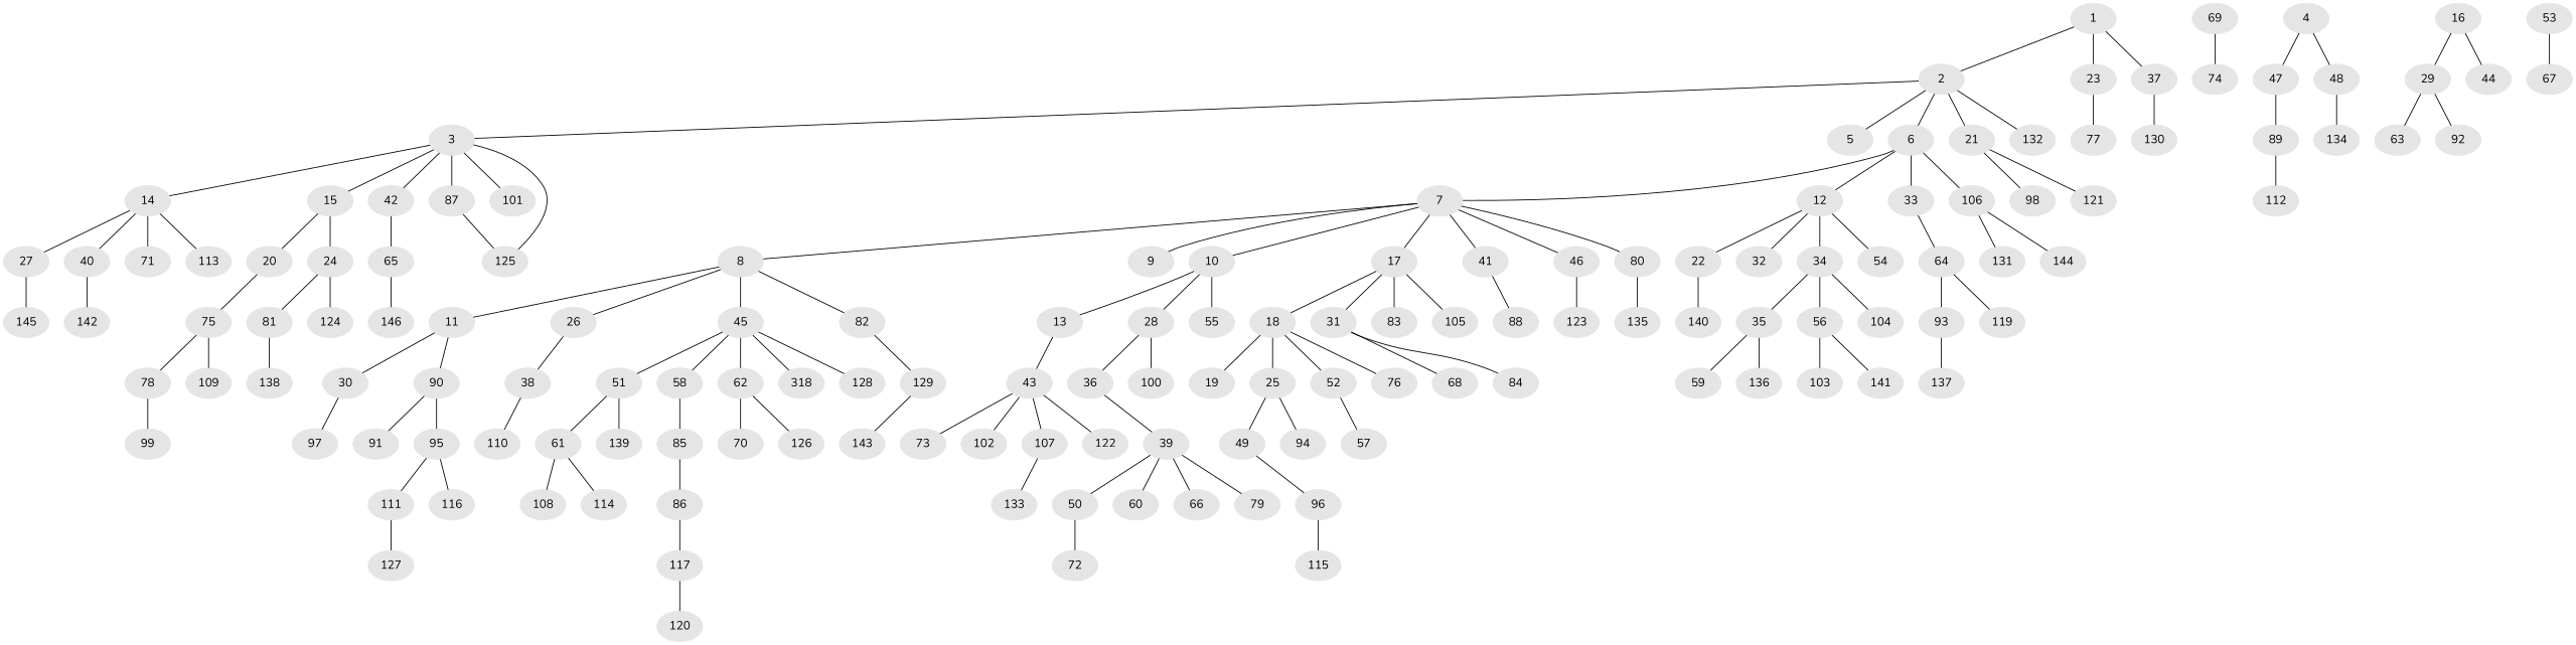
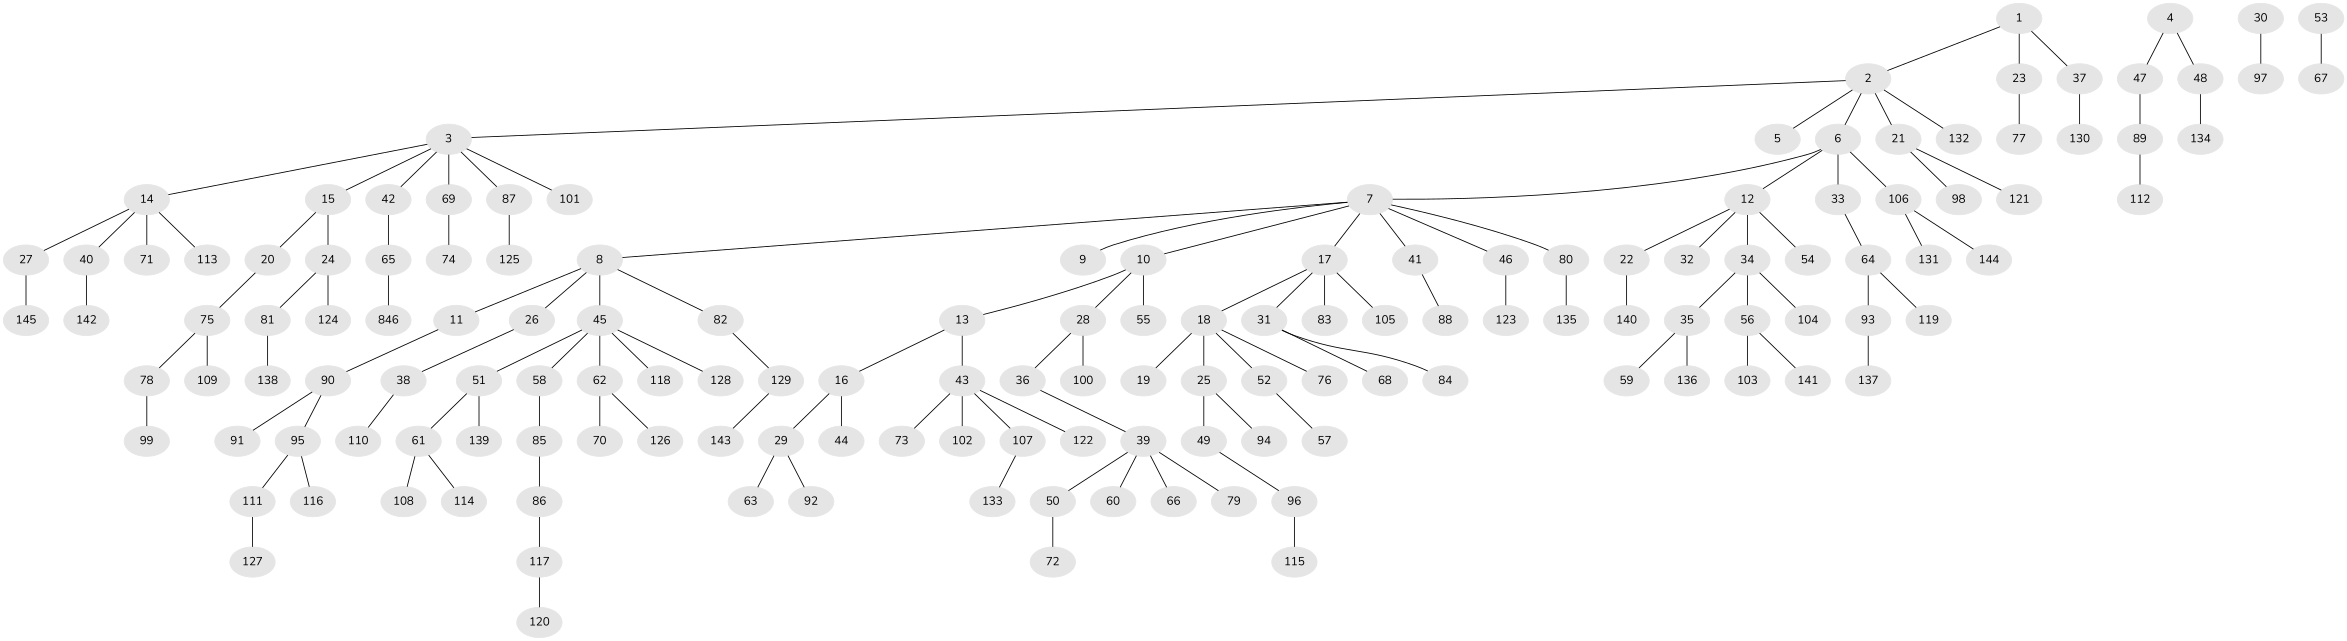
  graph {
    fontname=Nunito
    node [color=gray90 fontname=Nunito style=filled]
    edge [fontname=Nunito]
    1
    2
    23
    37
    3
    5
    6
    21
    132
    77
    130
    14
    15
    42
    69
    87
    101
    4
    47
    48
    7
    12
    33
    106
    98
    121
    27
    40
    71
    113
    20
    24
    65
    74
    125
    89
    134
    8
    9
    10
    17
    41
    46
    80
    22
    32
    34
    54
    64
    131
    144
    11
    26
    45
    82
    13
    28
    55
    18
    31
    83
    105
    88
    123
    135
    30
    90
    38
    51
    58
    62
-   118 [label=318]
+   118
    128
    129
    16
    43
    36
    100
    97
    91
    95
    140
    35
    56
    104
    29
    44
    73
    102
    107
    122
    145
    142
    75
    81
    124
    63
    92
    19
    25
    52
    76
    68
    84
    49
    94
    57
    78
    109
    138
    96
    110
    39
    93
    119
    59
    136
    103
    141
    50
    60
    66
    79
    53
    67
    72
-   146
+   146 [label=846]
    133
    61
    139
    85
    70
    126
    112
    115
    108
    114
    86
    137
    99
    143
    117
    120
    111
    116
    127
    1 -- 2
    1 -- 23
    1 -- 37
    2 -- 3
    2 -- 5
    2 -- 6
    2 -- 21
    2 -- 132
    23 -- 77
    37 -- 130
    3 -- 14
    3 -- 15
    3 -- 42
-   3 -- 125
+   3 -- 69
    3 -- 87
    3 -- 101
    6 -- 7
    6 -- 12
    6 -- 33
    6 -- 106
    21 -- 98
    21 -- 121
    14 -- 27
    14 -- 40
    14 -- 71
    14 -- 113
    15 -- 20
    15 -- 24
    42 -- 65
    69 -- 74
    87 -- 125
    4 -- 47
    4 -- 48
    47 -- 89
    48 -- 134
    7 -- 8
    7 -- 9
    7 -- 10
    7 -- 17
    7 -- 41
    7 -- 46
    7 -- 80
    12 -- 22
    12 -- 32
    12 -- 34
    12 -- 54
    33 -- 64
    106 -- 131
    106 -- 144
    27 -- 145
    40 -- 142
    20 -- 75
    24 -- 81
    24 -- 124
    65 -- 146
    89 -- 112
    8 -- 11
    8 -- 26
    8 -- 45
    8 -- 82
    10 -- 13
    10 -- 28
    10 -- 55
    17 -- 18
    17 -- 31
    17 -- 83
    17 -- 105
    41 -- 88
    46 -- 123
    80 -- 135
    22 -- 140
    34 -- 35
    34 -- 56
    34 -- 104
    64 -- 93
    64 -- 119
-   11 -- 30
    11 -- 90
    26 -- 38
    45 -- 51
    45 -- 58
    45 -- 62
    45 -- 118
    45 -- 128
    82 -- 129
+   13 -- 16
    13 -- 43
    28 -- 36
    28 -- 100
    18 -- 19
    18 -- 25
    18 -- 52
    18 -- 76
    31 -- 68
    31 -- 84
    30 -- 97
    90 -- 91
    90 -- 95
    38 -- 110
    51 -- 61
    51 -- 139
    58 -- 85
    62 -- 70
    62 -- 126
    129 -- 143
    16 -- 29
    16 -- 44
    43 -- 73
    43 -- 102
    43 -- 107
    43 -- 122
    36 -- 39
    95 -- 111
    95 -- 116
    35 -- 59
    35 -- 136
    56 -- 103
    56 -- 141
    29 -- 63
    29 -- 92
    107 -- 133
    75 -- 78
    75 -- 109
    81 -- 138
    25 -- 49
    25 -- 94
    52 -- 57
    49 -- 96
    78 -- 99
    96 -- 115
    39 -- 50
    39 -- 60
    39 -- 66
    39 -- 79
    93 -- 137
    50 -- 72
    53 -- 67
    61 -- 108
    61 -- 114
    85 -- 86
    86 -- 117
    117 -- 120
    111 -- 127
  }
